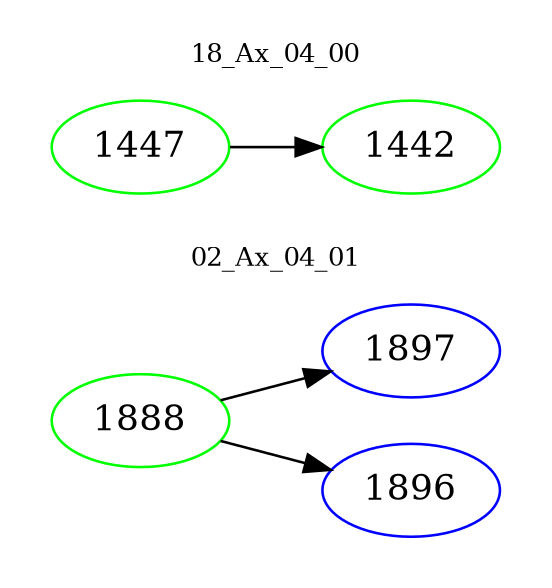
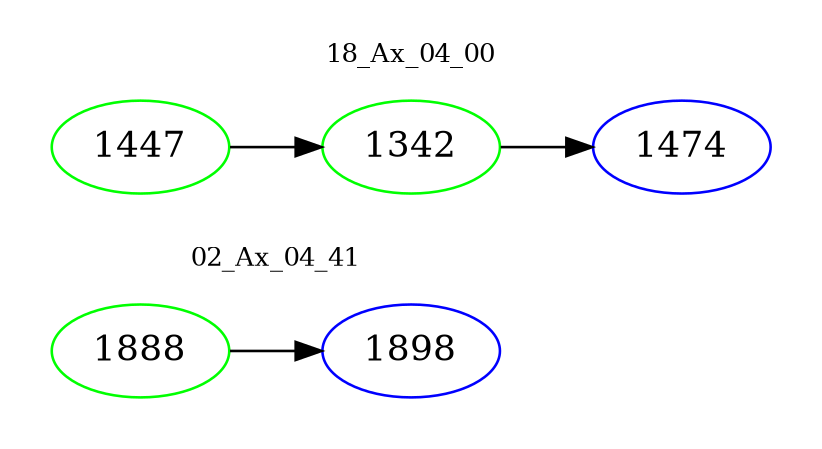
  digraph {
    rankdir=LR
    node [color=blue]
    edge [color=black]
-   n1 [label=1896]
+   n1 [label=1898]
    n2 [color=green label=1888]
-   n3 [label=1897]
    n4 [color=green label=1447]
-   n5 [color=green label=1442]
+   n5 [color=green label=1342]
+   n6 [label=1474]
    subgraph cluster_1 {
      color=white
      fontsize=10
-     label="02_Ax_04_01"
+     label="02_Ax_04_41"
      n1
      n2
-     n3
    }
    subgraph cluster_2 {
      color=white
      fontsize=10
      label="18_Ax_04_00"
      n4
      n5
+     n6
    }
    n2 -> n1
-   n2 -> n3
    n4 -> n5
+   n5 -> n6
  }
